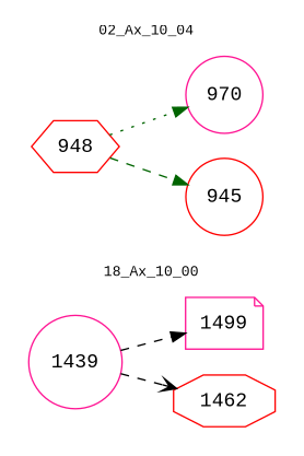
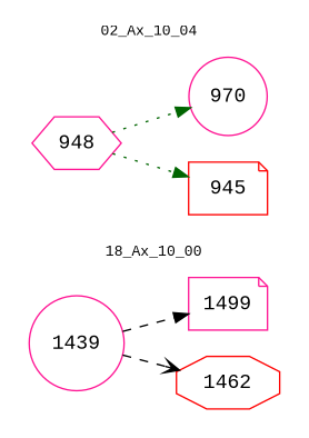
  digraph {
    fontname="Liberation Mono"
    rankdir=LR
    node [color=deeppink fontname="Liberation Mono" shape=circle]
    edge [arrowhead=normal color=black fontname="Liberation Mono" style=dashed]
    n1 [label=1439]
    n2 [color=red label=1462 shape=octagon]
    n3 [label=1499 shape=note]
-   n4 [color=red label=948 shape=hexagon]
-   n5 [color=red label=945]
+   n4 [label=948 shape=hexagon]
+   n5 [color=red label=945 shape=note]
    n6 [label=970]
    subgraph cluster_1 {
      color=white
      fontsize=10
      label="18_Ax_10_00"
      n1
      n2
      n3
    }
    subgraph cluster_2 {
      color=white
      fontsize=10
      label="02_Ax_10_04"
      n4
      n5
      n6
    }
    n1 -> n2 [arrowhead=vee]
    n1 -> n3
-   n4 -> n5 [color=darkgreen]
+   n4 -> n5 [color=darkgreen style=dotted]
    n4 -> n6 [color=darkgreen style=dotted]
  }
